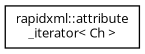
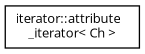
  digraph {
    rankdir=LR
    fontname="Open Sans"
-   n1 [color=black fillcolor=white fontname="Open Sans" fontsize=10 height=0.2 label="rapidxml::attribute\l_iterator\< Ch \>" shape=record style=filled width=0.4]
+   n1 [color=black fillcolor=white fontname="Open Sans" fontsize=10 height=0.2 label="iterator::attribute\l_iterator\< Ch \>" shape=record style=filled width=0.4]
  }
